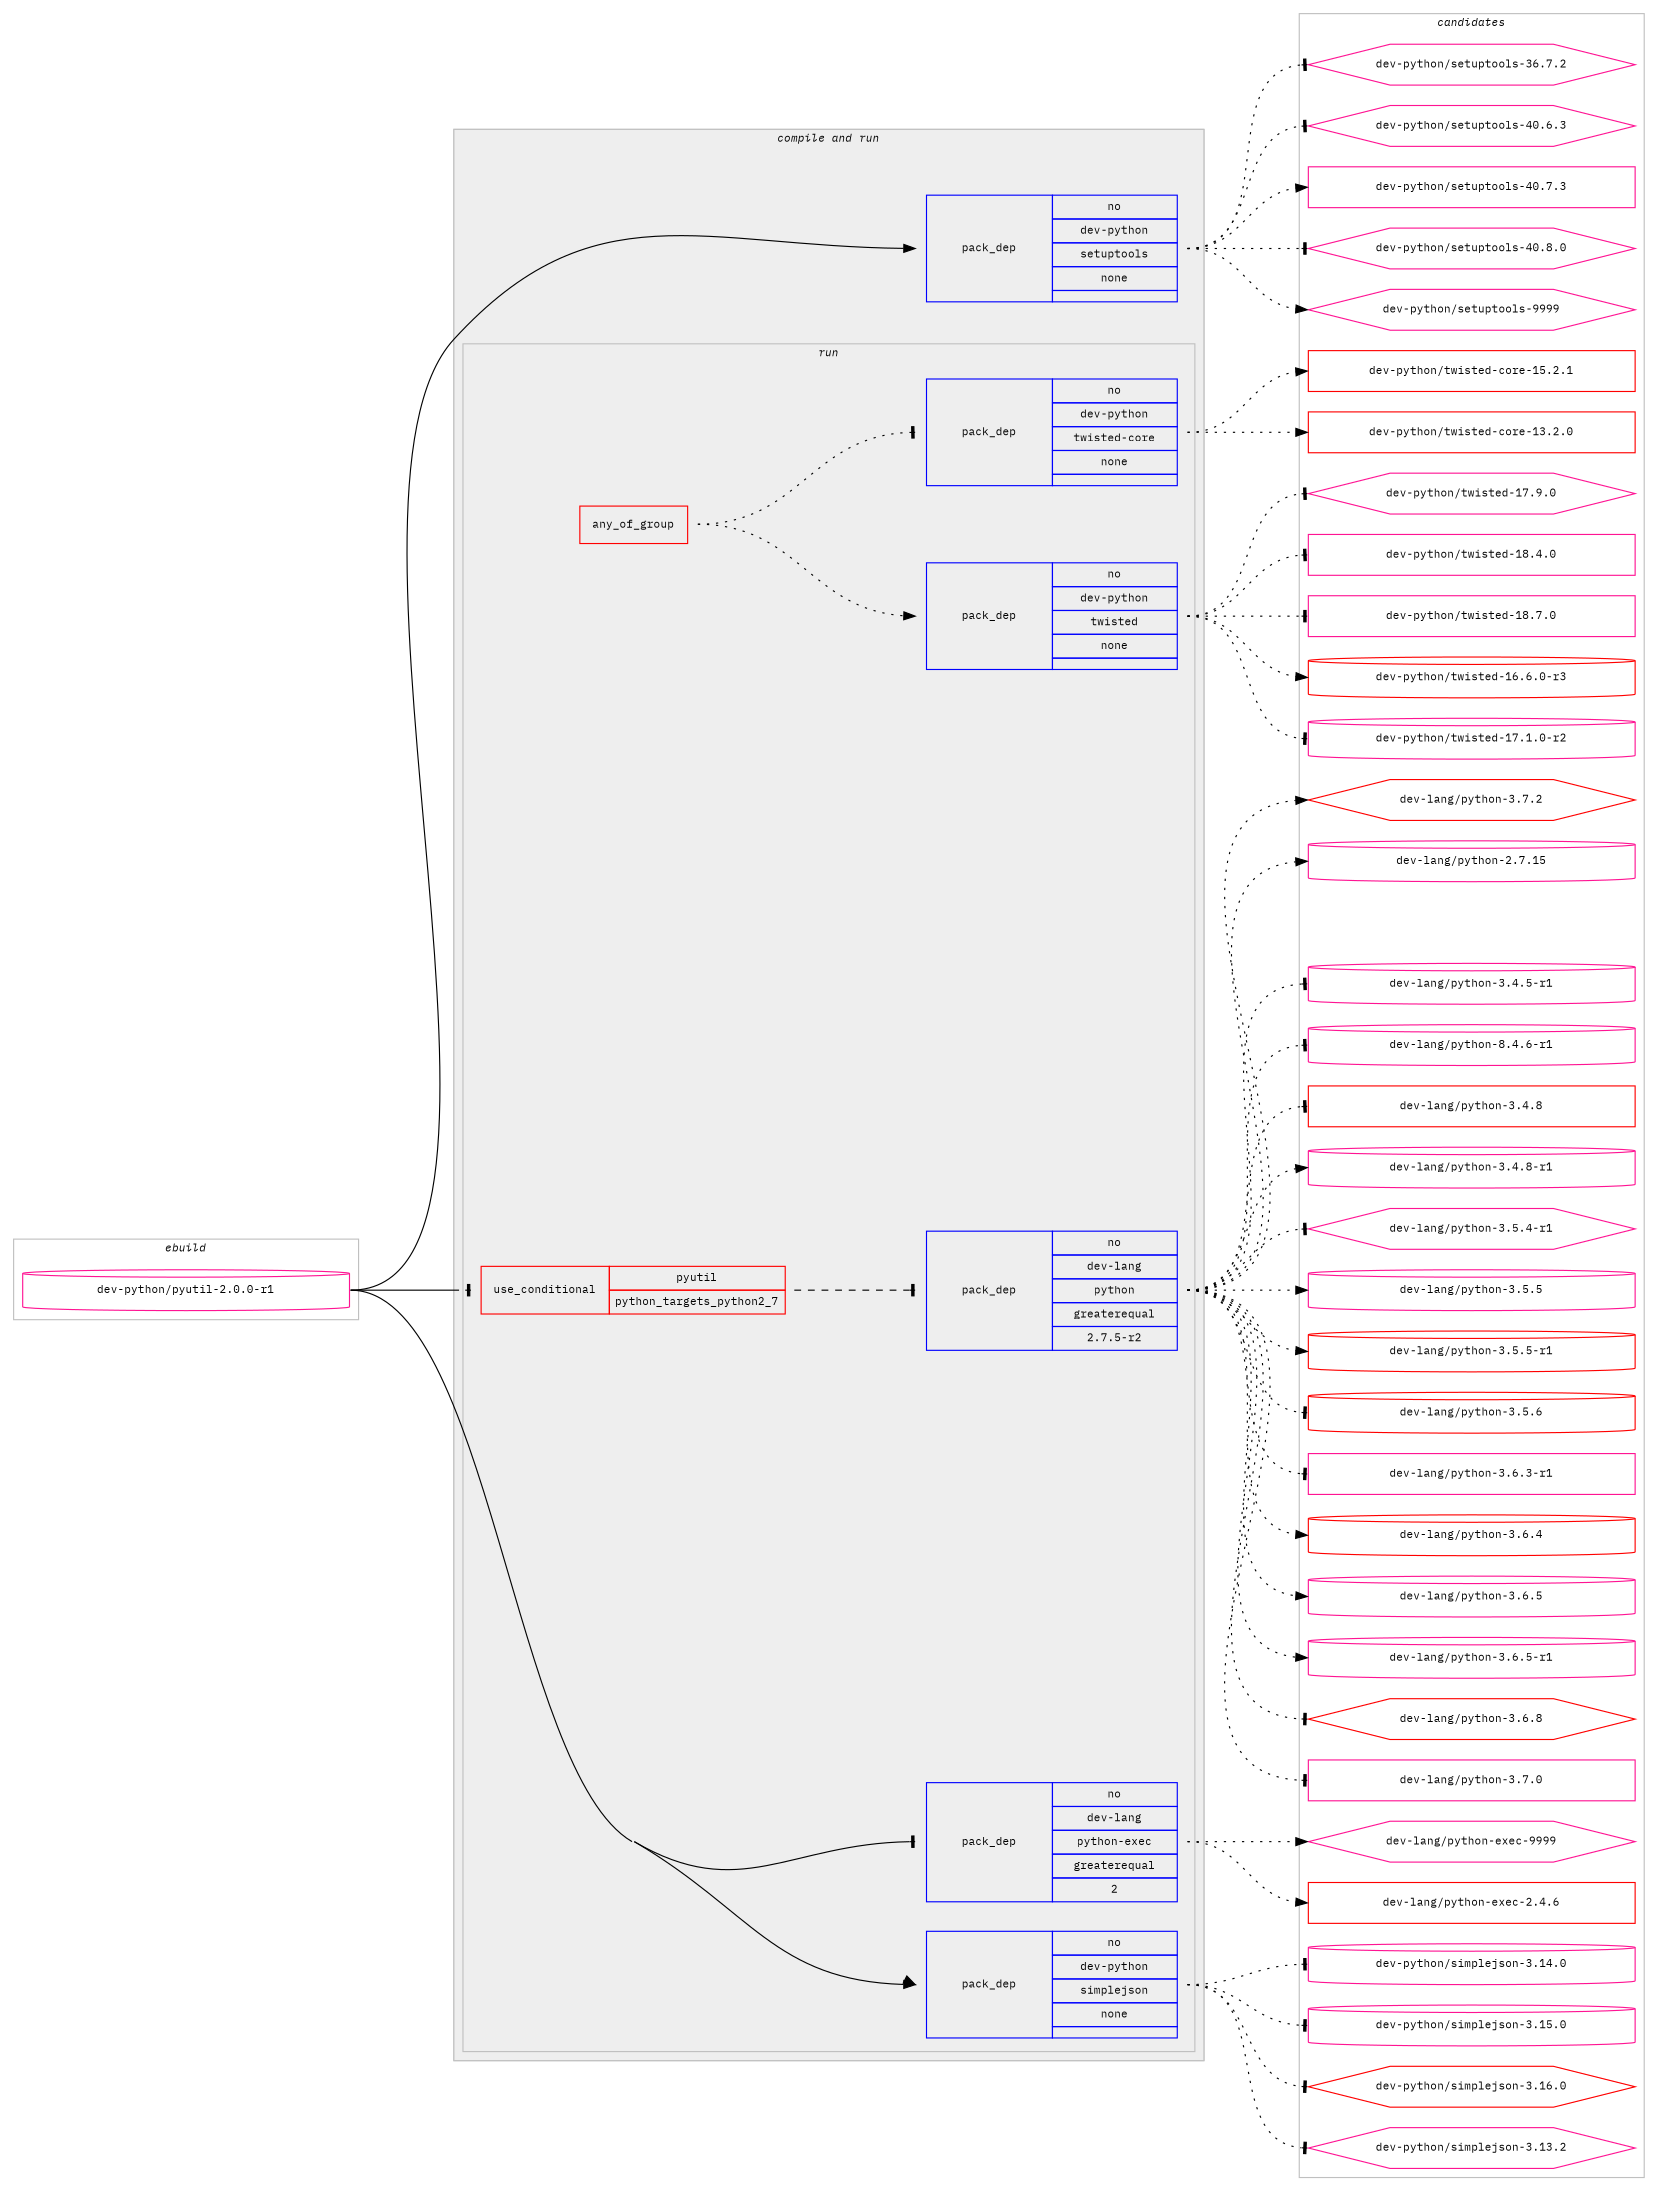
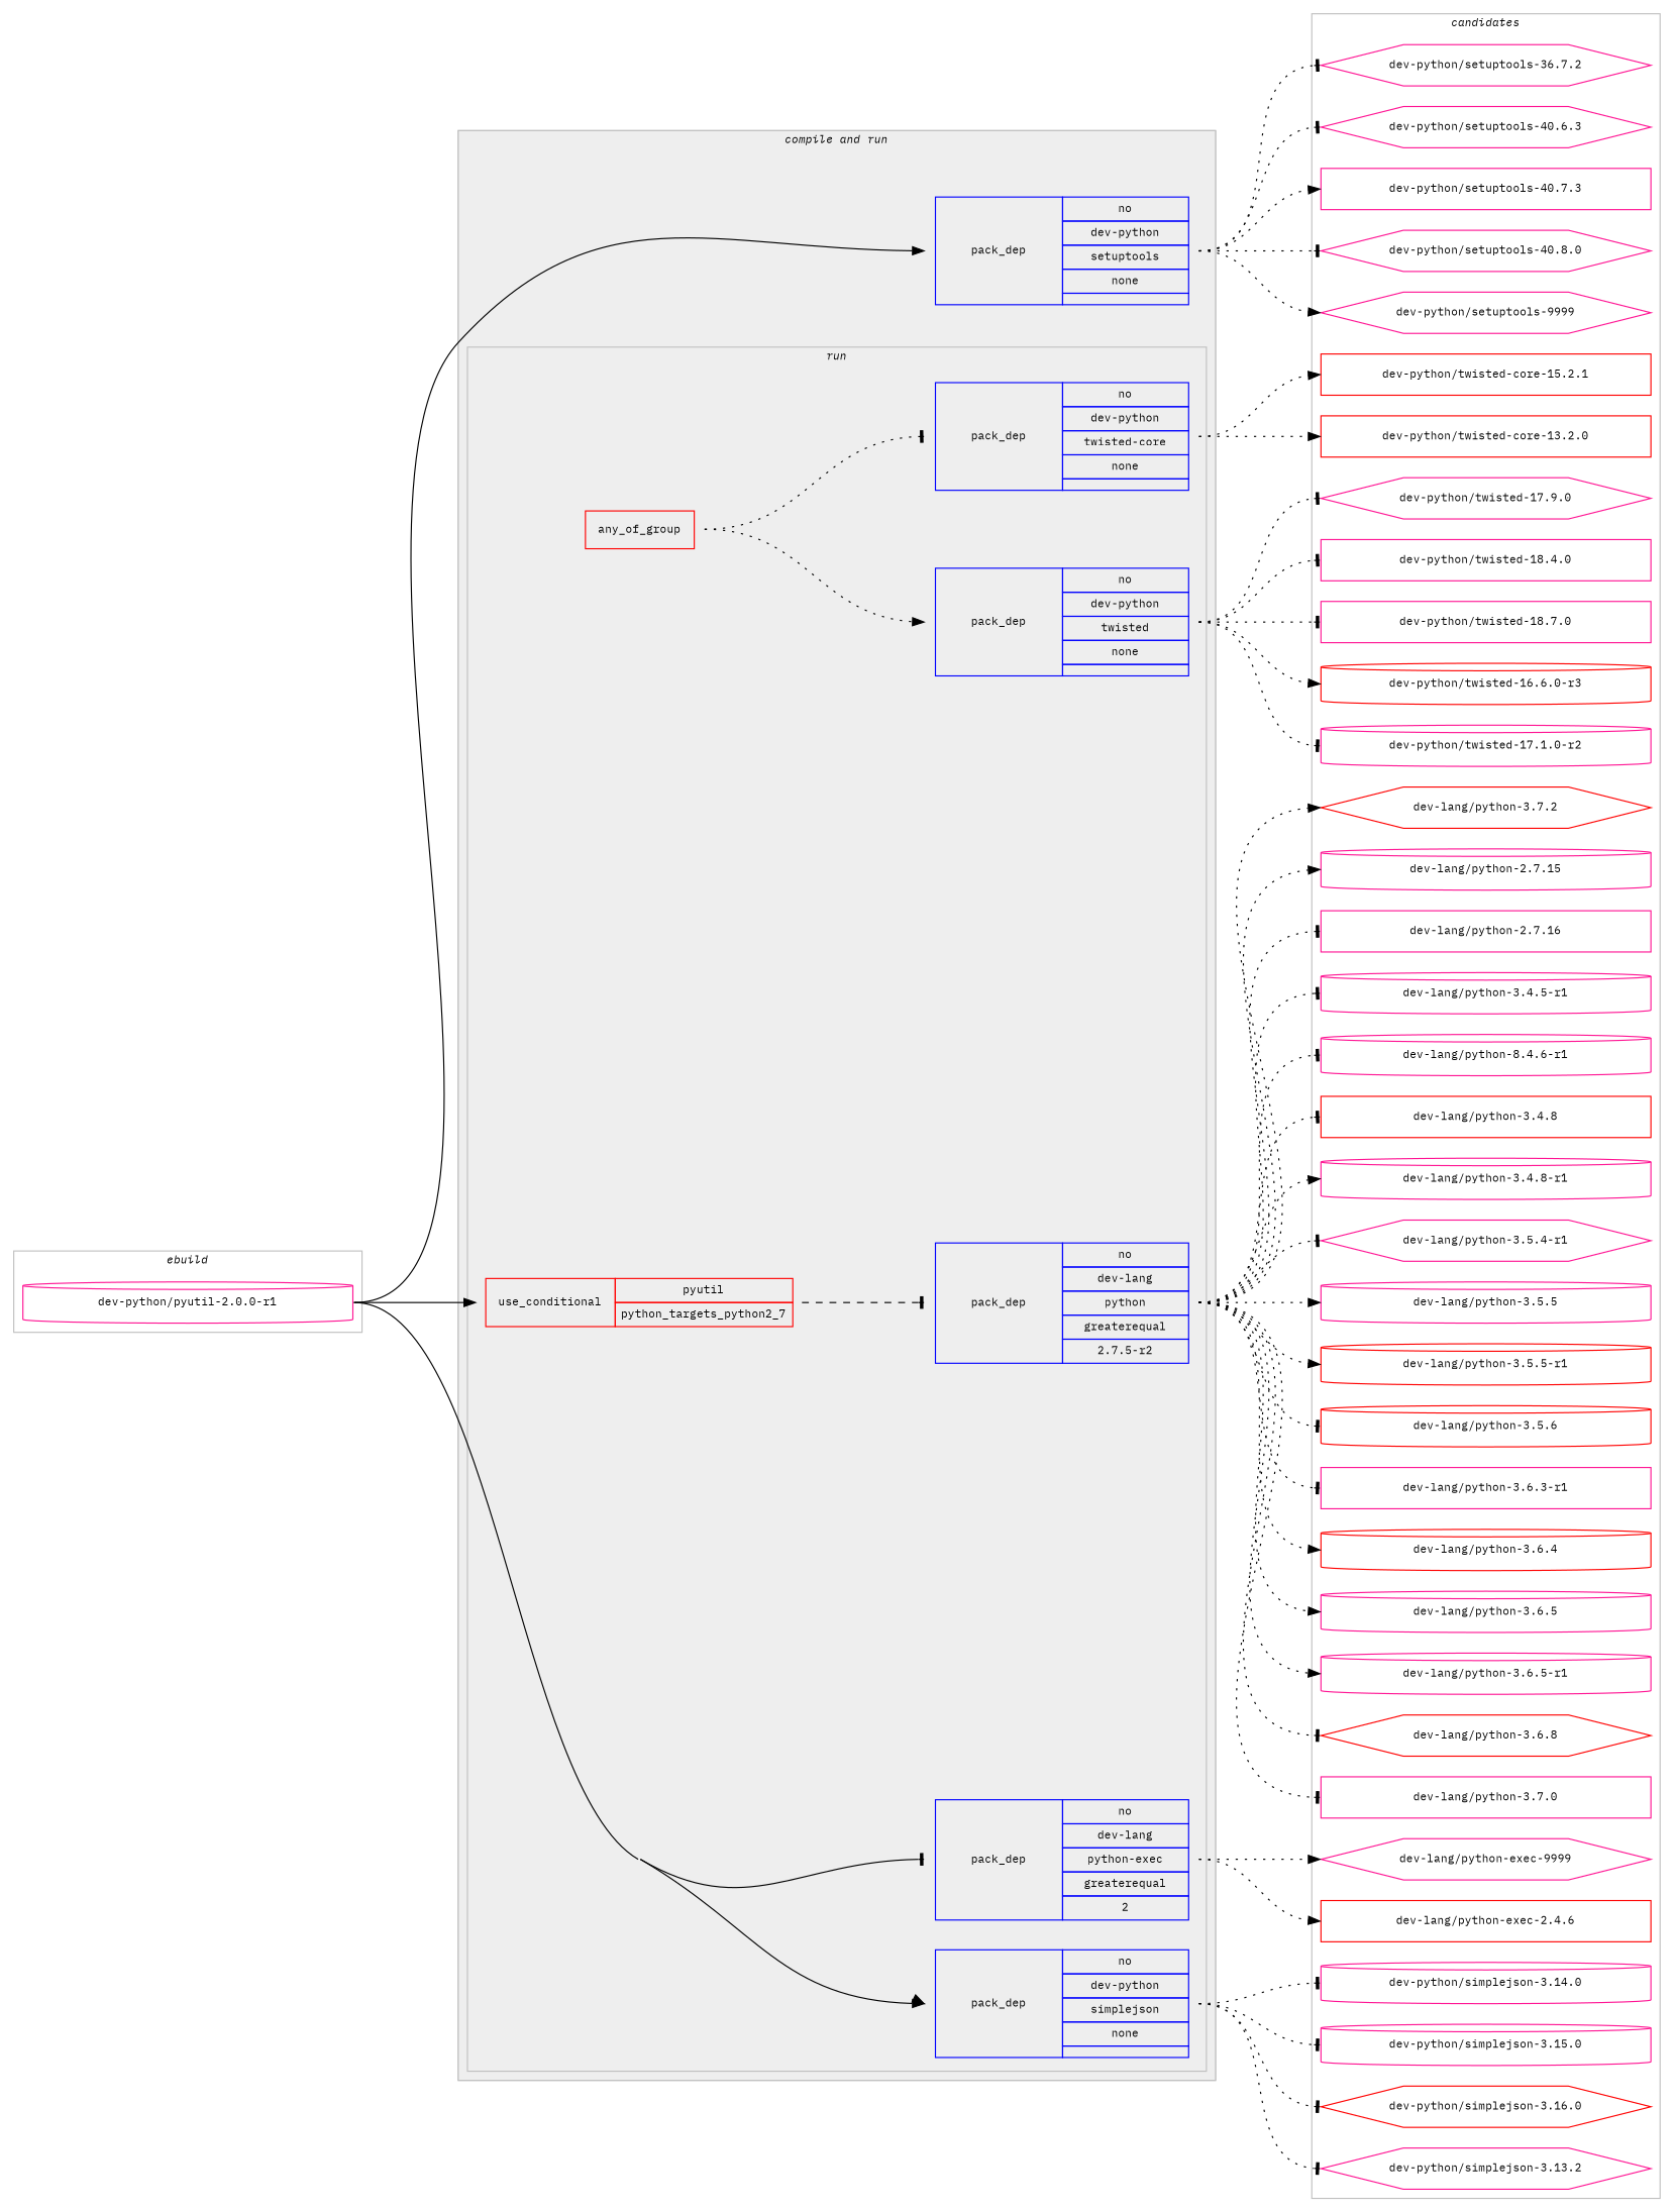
  digraph {
    compound=true
    concentrate=true
    fontname="IBM Plex Mono"
    fontsize=10
    newrank=true
    rankdir=LR
    ranksep=1.5
    node [color=deeppink fontname="IBM Plex Mono" fontsize=10 shape=cylinder]
    edge [arrowhead=tee fontname="IBM Plex Mono" headport=w style=dotted tailport=e weight=100]
    n1 [label="dev-python/pyutil-2.0.0-r1" width=4]
    n2 [color=blue label=<<TABLE BORDER="0" CELLBORDER="1" CELLSPACING="0" CELLPADDING="4" WIDTH="220"><TR><TD ROWSPAN="6" CELLPADDING="30">pack_dep</TD></TR><TR><TD WIDTH="110">no</TD></TR><TR><TD>dev-python</TD></TR><TR><TD>setuptools</TD></TR><TR><TD>none</TD></TR><TR><TD></TD></TR></TABLE>> shape=none]
    n3 [color=blue label=<<TABLE BORDER="0" CELLBORDER="1" CELLSPACING="0" CELLPADDING="4" WIDTH="220"><TR><TD ROWSPAN="6" CELLPADDING="30">pack_dep</TD></TR><TR><TD WIDTH="110">no</TD></TR><TR><TD>dev-python</TD></TR><TR><TD>twisted</TD></TR><TR><TD>none</TD></TR><TR><TD></TD></TR></TABLE>> shape=none]
    n4 [color=blue label=<<TABLE BORDER="0" CELLBORDER="1" CELLSPACING="0" CELLPADDING="4" WIDTH="220"><TR><TD ROWSPAN="6" CELLPADDING="30">pack_dep</TD></TR><TR><TD WIDTH="110">no</TD></TR><TR><TD>dev-python</TD></TR><TR><TD>twisted-core</TD></TR><TR><TD>none</TD></TR><TR><TD></TD></TR></TABLE>> shape=none]
    n5 [color=red label=<<TABLE BORDER="0" CELLBORDER="1" CELLSPACING="0" CELLPADDING="4"><TR><TD CELLPADDING="10">any_of_group</TD></TR></TABLE>> shape=none]
    n6 [color=blue label=<<TABLE BORDER="0" CELLBORDER="1" CELLSPACING="0" CELLPADDING="4" WIDTH="220"><TR><TD ROWSPAN="6" CELLPADDING="30">pack_dep</TD></TR><TR><TD WIDTH="110">no</TD></TR><TR><TD>dev-lang</TD></TR><TR><TD>python</TD></TR><TR><TD>greaterequal</TD></TR><TR><TD>2.7.5-r2</TD></TR></TABLE>> shape=none]
    n7 [color=red label=<<TABLE BORDER="0" CELLBORDER="1" CELLSPACING="0" CELLPADDING="4"><TR><TD ROWSPAN="3" CELLPADDING="10">use_conditional</TD></TR><TR><TD>pyutil</TD></TR><TR><TD>python_targets_python2_7</TD></TR></TABLE>> shape=none]
    n8 [color=blue label=<<TABLE BORDER="0" CELLBORDER="1" CELLSPACING="0" CELLPADDING="4" WIDTH="220"><TR><TD ROWSPAN="6" CELLPADDING="30">pack_dep</TD></TR><TR><TD WIDTH="110">no</TD></TR><TR><TD>dev-lang</TD></TR><TR><TD>python-exec</TD></TR><TR><TD>greaterequal</TD></TR><TR><TD>2</TD></TR></TABLE>> shape=none]
    n9 [color=blue label=<<TABLE BORDER="0" CELLBORDER="1" CELLSPACING="0" CELLPADDING="4" WIDTH="220"><TR><TD ROWSPAN="6" CELLPADDING="30">pack_dep</TD></TR><TR><TD WIDTH="110">no</TD></TR><TR><TD>dev-python</TD></TR><TR><TD>simplejson</TD></TR><TR><TD>none</TD></TR><TR><TD></TD></TR></TABLE>> shape=none]
    n10 [label="dev-python/setuptools-36.7.2" shape=hexagon width=4]
    n11 [label="dev-python/setuptools-40.6.3" shape=hexagon width=4]
    n12 [label="dev-python/setuptools-40.7.3" shape=box width=4]
    n13 [label="dev-python/setuptools-40.8.0" shape=hexagon width=4]
    n14 [label="dev-python/setuptools-9999" shape=hexagon width=4]
    n15 [color=red label="dev-python/twisted-16.6.0-r3" width=4]
    n16 [label="dev-python/twisted-17.1.0-r2" width=4]
    n17 [label="dev-python/twisted-17.9.0" shape=hexagon width=4]
    n18 [label="dev-python/twisted-18.4.0" shape=box width=4]
    n19 [label="dev-python/twisted-18.7.0" shape=box width=4]
    n20 [color=red label="dev-python/twisted-core-13.2.0" shape=box width=4]
    n21 [color=red label="dev-python/twisted-core-15.2.1" shape=box width=4]
    n22 [label="dev-lang/python-2.7.15" width=4]
+   n23 [label="dev-lang/python-2.7.16" shape=box width=4]
    n24 [label="dev-lang/python-3.4.5-r1" width=4]
    n25 [label="dev-lang/python-8.4.6-r1" width=4]
    n26 [color=red label="dev-lang/python-3.4.8" shape=box width=4]
    n27 [label="dev-lang/python-3.4.8-r1" width=4]
    n28 [label="dev-lang/python-3.5.4-r1" shape=hexagon width=4]
    n29 [label="dev-lang/python-3.5.5" width=4]
    n30 [color=red label="dev-lang/python-3.5.5-r1" width=4]
    n31 [color=red label="dev-lang/python-3.5.6" width=4]
    n32 [label="dev-lang/python-3.6.3-r1" shape=box width=4]
    n33 [color=red label="dev-lang/python-3.6.4" width=4]
    n34 [label="dev-lang/python-3.6.5" width=4]
    n35 [label="dev-lang/python-3.6.5-r1" width=4]
    n36 [color=red label="dev-lang/python-3.6.8" shape=hexagon width=4]
    n37 [label="dev-lang/python-3.7.0" shape=box width=4]
    n38 [color=red label="dev-lang/python-3.7.2" shape=hexagon width=4]
    n39 [color=red label="dev-lang/python-exec-2.4.6" shape=box width=4]
    n40 [label="dev-lang/python-exec-9999" shape=hexagon width=4]
    n41 [label="dev-python/simplejson-3.13.2" shape=hexagon width=4]
    n42 [label="dev-python/simplejson-3.14.0" width=4]
    n43 [label="dev-python/simplejson-3.15.0" width=4]
    n44 [color=red label="dev-python/simplejson-3.16.0" shape=hexagon width=4]
    subgraph cluster_1 {
      color=gray
      label=<<i>ebuild</i>>
      rank=same
      n1
    }
    subgraph cluster_2 {
      color=gray
      label=<<i>dependencies</i>>
      subgraph cluster_3 {
        color=gray
        fillcolor="#eeeeee"
        label=<<i>compile</i>>
        style=filled
        subgraph sub_4 {
          color=gray
          fillcolor="#eeeeee"
          label=<<i>compile</i>>
          style=filled
          n2
        }
      }
      subgraph cluster_5 {
        color=gray
        fillcolor="#eeeeee"
        label=<<i>compile and run</i>>
        style=filled
      }
      subgraph cluster_6 {
        color=gray
        fillcolor="#eeeeee"
        label=<<i>run</i>>
        style=filled
        subgraph sub_7 {
          color=gray
          fillcolor="#eeeeee"
          label=<<i>run</i>>
          style=filled
          n5
          subgraph sub_8 {
            color=gray
            fillcolor="#eeeeee"
            label=<<i>run</i>>
            style=filled
            n3
          }
          subgraph sub_9 {
            color=gray
            fillcolor="#eeeeee"
            label=<<i>run</i>>
            style=filled
            n4
          }
        }
        subgraph sub_10 {
          color=gray
          fillcolor="#eeeeee"
          label=<<i>run</i>>
          style=filled
          n7
          subgraph sub_11 {
            color=gray
            fillcolor="#eeeeee"
            label=<<i>run</i>>
            style=filled
            n6
          }
        }
        subgraph sub_12 {
          color=gray
          fillcolor="#eeeeee"
          label=<<i>run</i>>
          style=filled
          n8
        }
        subgraph sub_13 {
          color=gray
          fillcolor="#eeeeee"
          label=<<i>run</i>>
          style=filled
          n9
        }
      }
    }
    subgraph cluster_14 {
      color=gray
      label=<<i>candidates</i>>
      rank=same
      subgraph sub_15 {
        color=black
        label=<<i>candidates</i>>
        nodesep=1
        rank=same
        n10
        n11
        n12
        n13
        n14
      }
      subgraph sub_16 {
        color=black
        label=<<i>candidates</i>>
        nodesep=1
        rank=same
        n15
        n16
        n17
        n18
        n19
      }
      subgraph sub_17 {
        color=black
        label=<<i>candidates</i>>
        nodesep=1
        rank=same
        n20
        n21
      }
      subgraph sub_18 {
        color=black
        label=<<i>candidates</i>>
        nodesep=1
        rank=same
        n22
+       n23
        n24
        n25
        n26
        n27
        n28
        n29
        n30
        n31
        n32
        n33
        n34
        n35
        n36
        n37
        n38
      }
      subgraph sub_19 {
        color=black
        label=<<i>candidates</i>>
        nodesep=1
        rank=same
        n39
        n40
      }
      subgraph sub_20 {
        color=black
        label=<<i>candidates</i>>
        nodesep=1
        rank=same
        n41
        n42
        n43
        n44
      }
    }
    n1 -> n2 [arrowhead=normal style=solid weight=20]
-   n1 -> n7 [style=solid weight=20]
+   n1 -> n7 [arrowhead=normal style=solid weight=20]
    n1 -> n8 [style=solid weight=20]
    n1 -> n9 [arrowhead=normal style=solid weight=20]
    n2 -> n10
    n2 -> n11
    n2 -> n12 [arrowhead=normal]
    n2 -> n13
    n2 -> n14 [arrowhead=normal]
    n3 -> n15 [arrowhead=normal]
    n3 -> n16
    n3 -> n17
    n3 -> n18
    n3 -> n19
    n4 -> n20 [arrowhead=normal]
    n4 -> n21 [arrowhead=normal]
    n5 -> n3 [arrowhead=normal weight=20]
    n5 -> n4 [weight=20]
    n6 -> n22 [arrowhead=normal]
+   n6 -> n23
    n6 -> n24
    n6 -> n25
    n6 -> n26
    n6 -> n27 [arrowhead=normal]
    n6 -> n28
    n6 -> n29 [arrowhead=normal]
    n6 -> n30 [arrowhead=normal]
    n6 -> n31
    n6 -> n32
    n6 -> n33 [arrowhead=normal]
    n6 -> n34 [arrowhead=normal]
    n6 -> n35 [arrowhead=normal]
    n6 -> n36
    n6 -> n37
    n6 -> n38 [arrowhead=normal]
    n7 -> n6 [style=dashed weight=20]
    n8 -> n39 [arrowhead=normal]
    n8 -> n40 [arrowhead=normal]
    n9 -> n41
    n9 -> n42
    n9 -> n43
    n9 -> n44
  }
